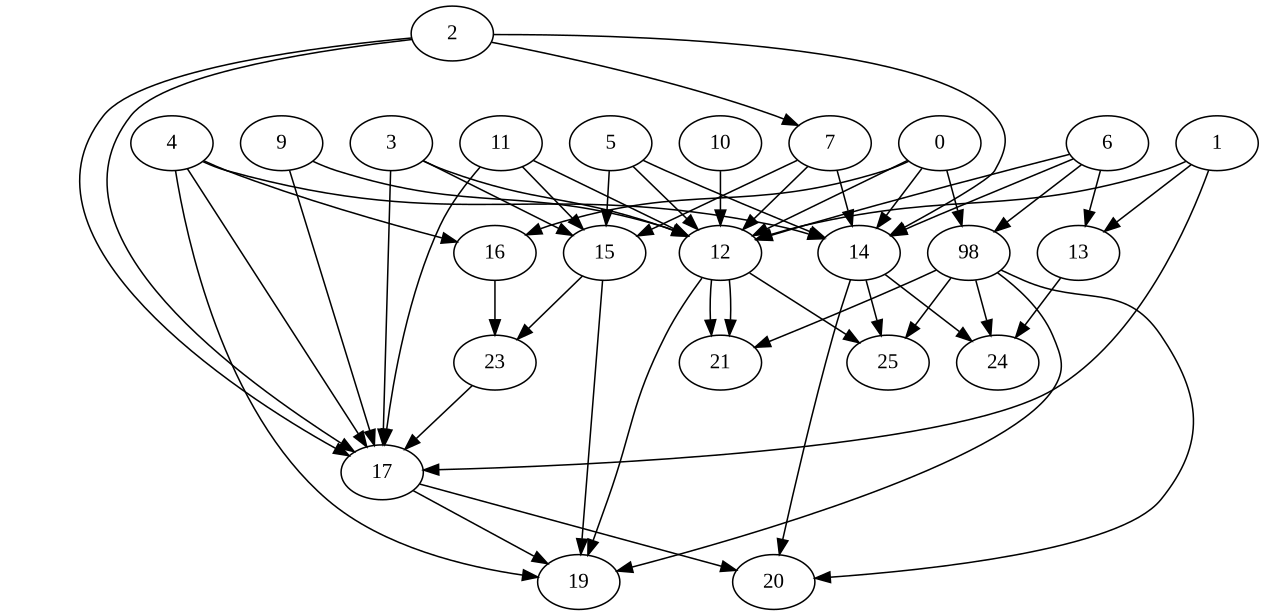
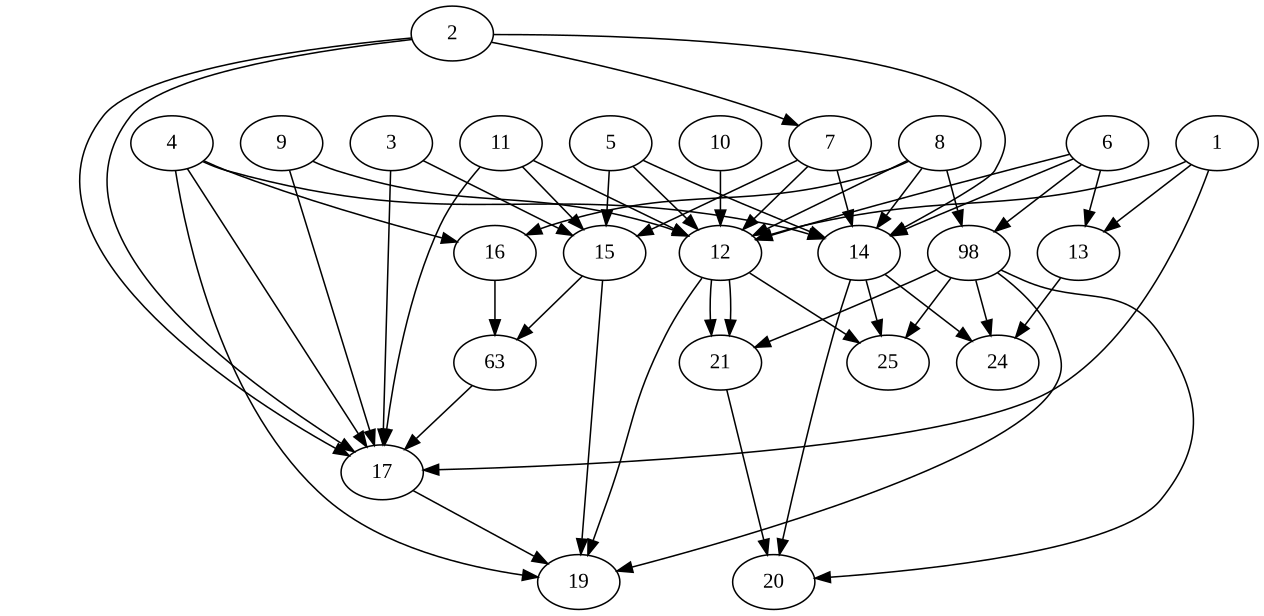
  digraph {
    fontname="Liberation Serif"
    node [alpha=0.15 fontname="Liberation Serif"]
    edge [fontname="Liberation Serif"]
    1 [alpha=0.08 expect_size=9652224]
    12 [alpha=0.04 expect_size=14282752]
    13 [alpha=0.14 expect_size=21472256]
    17 [alpha=0.11 expect_size=51625984]
    19 [alpha=0.02 expect_size=40360960]
    21 [expect_size=40390656]
    25 [expect_size=26806272]
    24 [alpha=0.11 expect_size=35890176]
    16 [alpha=0.06 expect_size=32279552]
-   23 [alpha=0.20 expect_size=50374656]
+   23 [alpha=0.20 expect_size=50374656 label=63]
    20 [alpha=0.07 expect_size=33435648]
    2 [alpha=0.03 expect_size=10246144]
    14 [alpha=0.16 expect_size=11689984]
    7 [alpha=0.13 expect_size=33432576]
    3 [alpha=0.16 expect_size=18627584]
    15 [expect_size=20256768]
    4 [alpha=0.04 expect_size=43501568]
    5 [alpha=0.05 expect_size=33323008]
    6 [alpha=0.08 expect_size=17840128]
    n20 [alpha=0.12 expect_size=36246528 label=98]
-   8 [alpha=0.02 expect_size=41694208 label=0]
+   8 [alpha=0.02 expect_size=41694208]
    9 [alpha=0.17 expect_size=45949952]
    10 [alpha=0.03 expect_size=48396288]
    11 [alpha=0.00 expect_size=42926080]
    1 -> 12
    1 -> 13
    1 -> 17
    12 -> 19
    12 -> 21
    12 -> 21
    12 -> 25
    13 -> 24
    17 -> 19
-   17 -> 20
+   21 -> 20
    16 -> 23
    23 -> 17
    2 -> 17
    2 -> 17
    2 -> 14
    2 -> 7
    14 -> 25
    14 -> 24
    14 -> 20
    7 -> 12
    7 -> 14
    7 -> 15
-   3 -> 12
    3 -> 17
    3 -> 15
    15 -> 19
    15 -> 23
    4 -> 17
    4 -> 19
    4 -> 16
    4 -> 14
    5 -> 12
    5 -> 14
    5 -> 15
    6 -> 12
    6 -> 13
    6 -> 14
    6 -> n20
    n20 -> 19
    n20 -> 21
    n20 -> 25
    n20 -> 24
    n20 -> 20
    8 -> 12
    8 -> 16
    8 -> 14
    8 -> n20
    9 -> 12
    9 -> 17
    10 -> 12
    11 -> 12
    11 -> 17
    11 -> 15
  }
